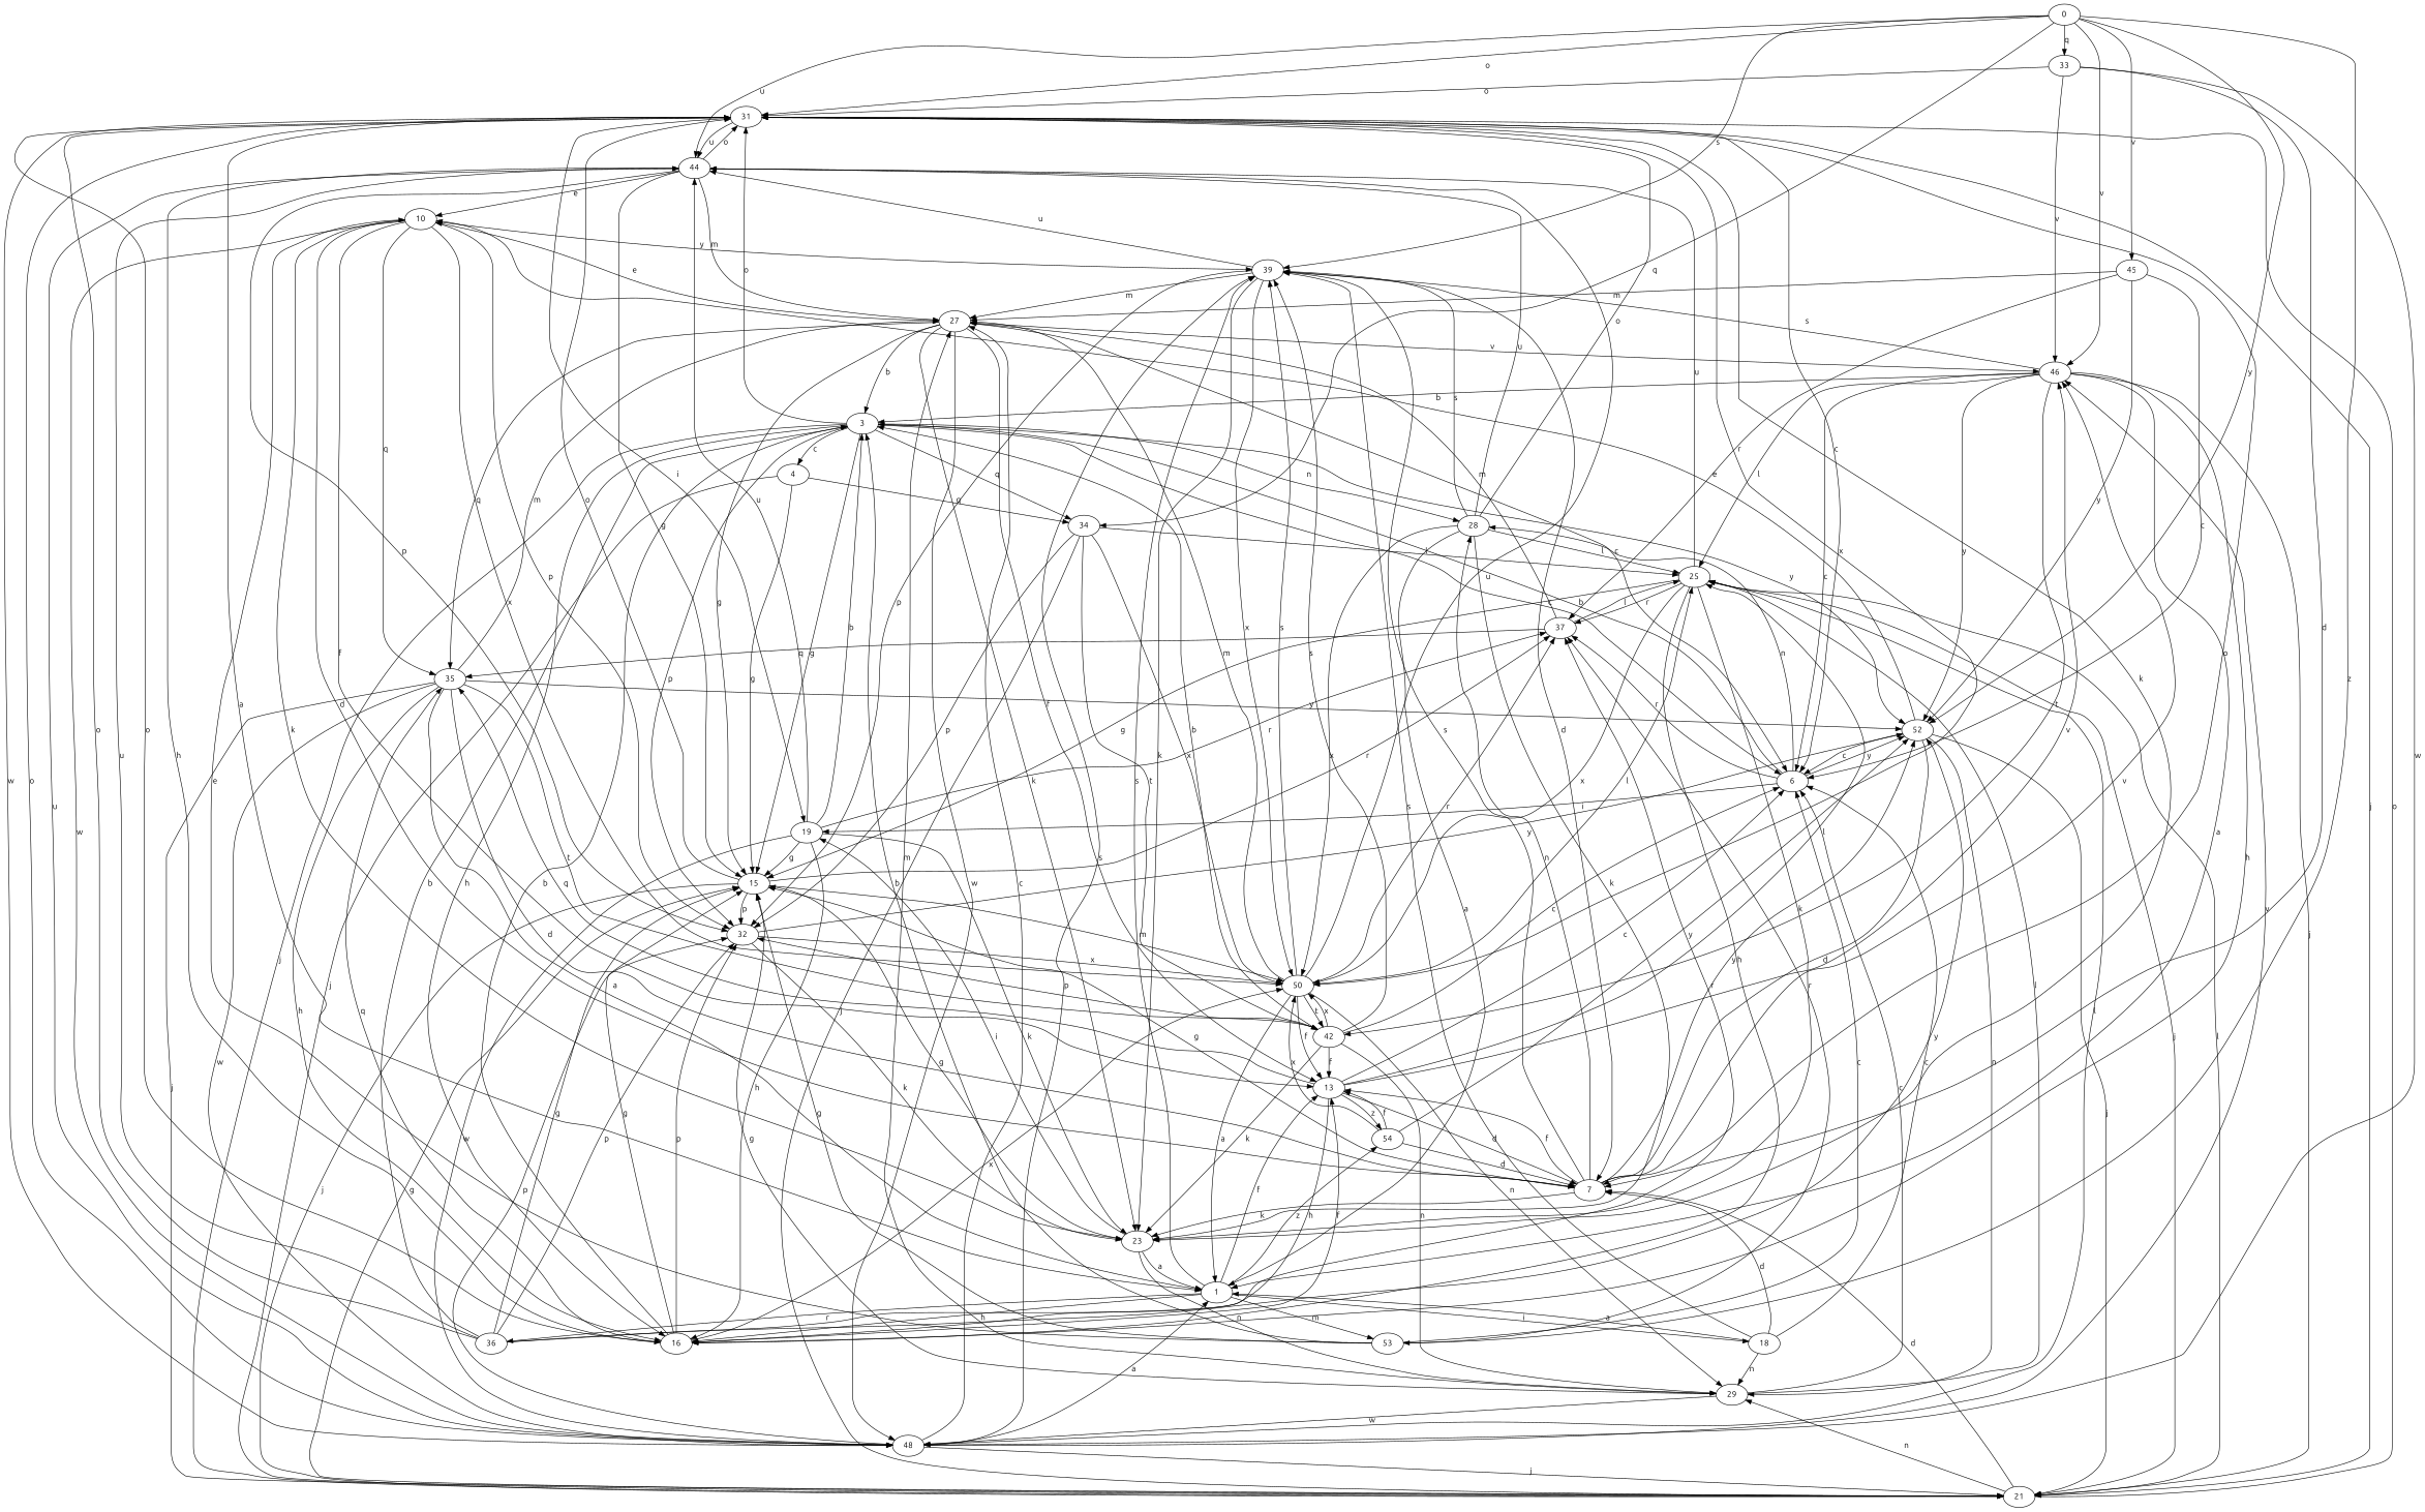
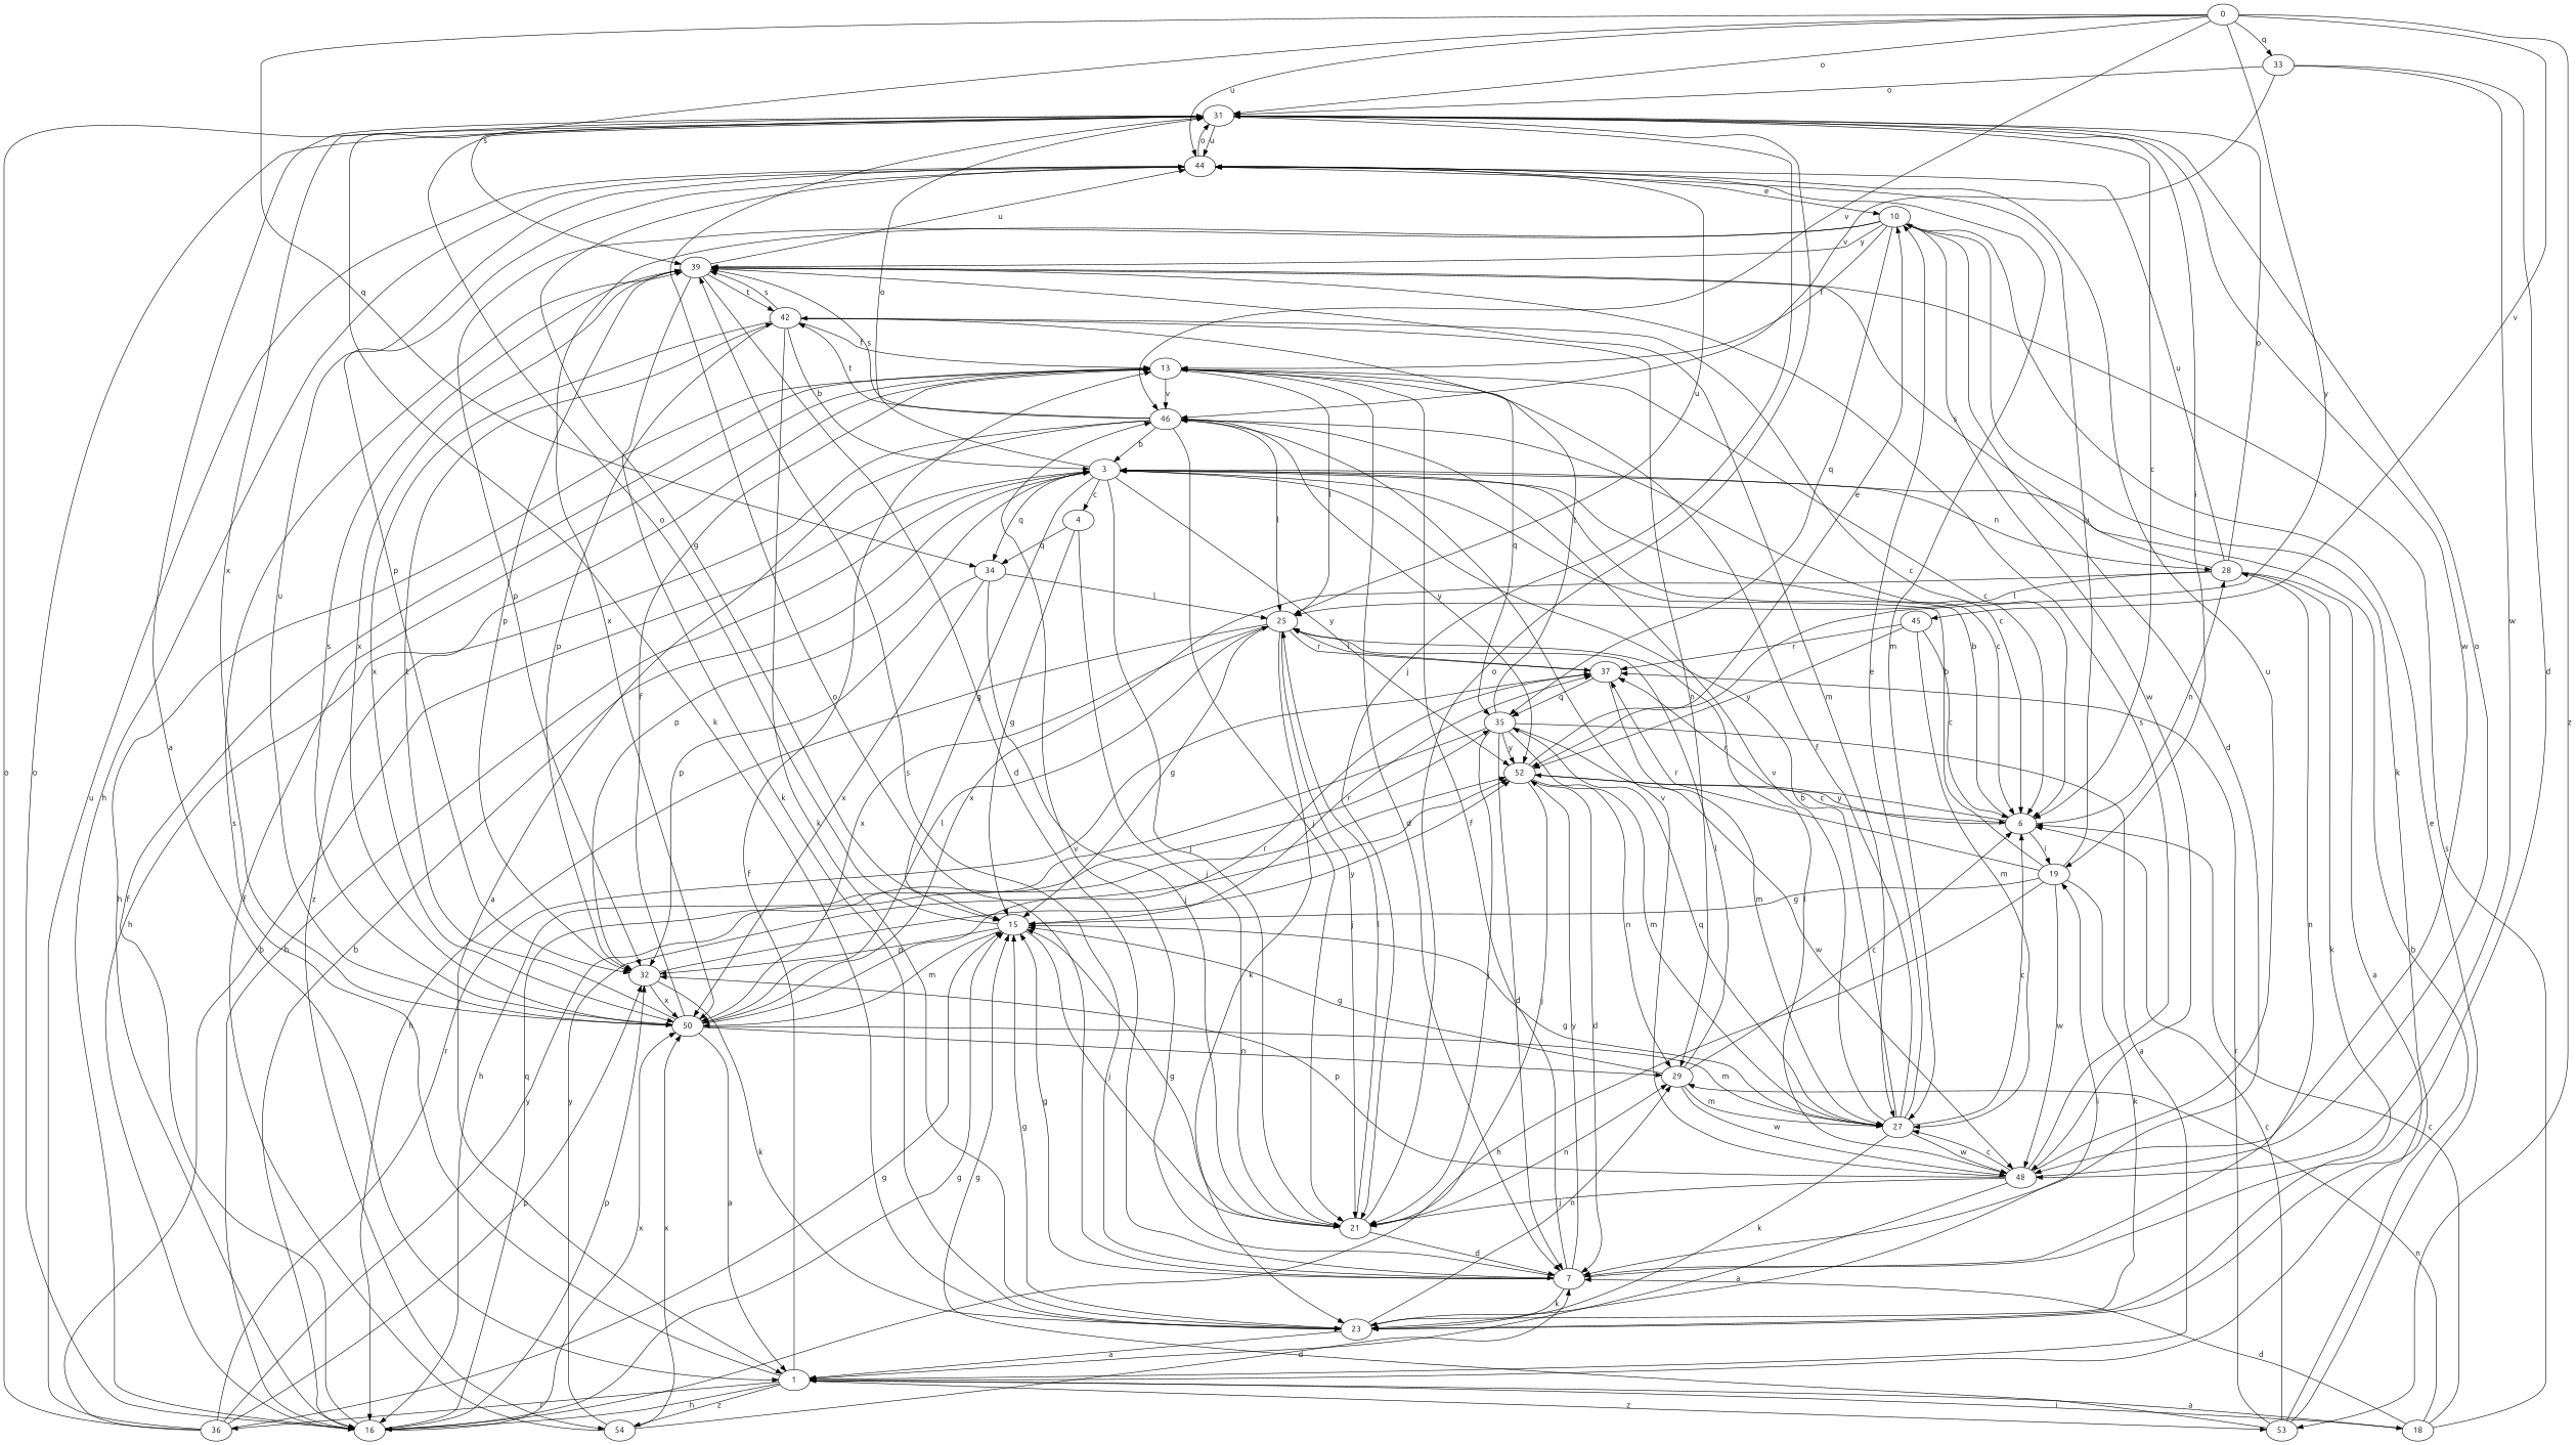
  strict digraph {
    fontname=Ubuntu
    node [fontname=Ubuntu]
    edge [fontname=Ubuntu]
    0
    31
    33
    34
    39
    44
    45
    46
    52
    53
    1
    6
    21
    19
    23
    48
    50
    7
    32
    25
    27
    42
    16
    15
    10
    37
    3
    29
    13
    18
    36
    54
    35
    4
    28
    0 -> 31 [label=o]
    0 -> 33 [label=q]
    0 -> 34 [label=q]
    0 -> 39 [label=s]
    0 -> 44 [label=u]
    0 -> 45 [label=v]
    0 -> 46 [label=v]
    0 -> 52 [label=y]
    0 -> 53 [label=z]
    31 -> 44 [label=u]
    31 -> 1 [label=a]
    31 -> 6 [label=c]
    31 -> 21 [label=j]
    31 -> 19 [label=i]
    31 -> 23 [label=k]
    31 -> 48 [label=w]
    31 -> 50 [label=x]
    33 -> 31 [label=o]
    33 -> 46 [label=v]
    33 -> 48 [label=w]
    33 -> 7 [label=d]
    34 -> 21 [label=j]
    34 -> 50 [label=x]
    34 -> 32 [label=p]
    34 -> 25 [label=l]
    39 -> 44 [label=u]
    39 -> 23 [label=k]
    39 -> 50 [label=x]
    39 -> 7 [label=d]
    39 -> 32 [label=p]
    39 -> 27 [label=m]
-   34 -> 42 [label=t]
+   39 -> 42 [label=t]
    44 -> 31 [label=o]
    44 -> 32 [label=p]
    44 -> 27 [label=m]
    44 -> 16 [label=h]
    44 -> 15 [label=g]
    44 -> 10 [label=e]
    45 -> 52 [label=y]
    45 -> 6 [label=c]
    45 -> 27 [label=m]
    45 -> 37 [label=r]
    46 -> 39 [label=s]
    46 -> 52 [label=y]
    46 -> 1 [label=a]
    46 -> 6 [label=c]
    46 -> 21 [label=j]
    46 -> 25 [label=l]
    46 -> 42 [label=t]
    46 -> 16 [label=h]
    46 -> 3 [label=b]
    52 -> 6 [label=c]
    52 -> 21 [label=j]
    52 -> 7 [label=d]
    52 -> 10 [label=e]
    52 -> 29 [label=n]
    53 -> 6 [label=c]
    53 -> 15 [label=g]
    53 -> 10 [label=e]
    53 -> 37 [label=r]
    53 -> 3 [label=b]
    1 -> 39 [label=s]
-   1 -> 53 [label=m]
+   1 -> 53 [label=z]
    1 -> 16 [label=h]
    1 -> 13 [label=f]
    1 -> 18 [label=i]
    1 -> 36 [label=r]
    1 -> 54 [label=z]
    6 -> 52 [label=y]
    6 -> 19 [label=i]
    6 -> 37 [label=r]
    6 -> 3 [label=b]
    6 -> 28 [label=n]
    21 -> 31 [label=o]
    21 -> 7 [label=d]
    21 -> 25 [label=l]
    21 -> 15 [label=g]
    21 -> 29 [label=n]
    19 -> 44 [label=u]
    19 -> 23 [label=k]
    19 -> 48 [label=w]
    19 -> 16 [label=h]
    19 -> 15 [label=g]
    19 -> 37 [label=r]
    19 -> 3 [label=b]
    23 -> 1 [label=a]
    23 -> 19 [label=i]
    23 -> 15 [label=g]
    23 -> 29 [label=n]
    48 -> 31 [label=o]
    48 -> 39 [label=s]
    48 -> 44 [label=u]
    48 -> 46 [label=v]
    48 -> 1 [label=a]
    48 -> 21 [label=j]
    48 -> 32 [label=p]
    48 -> 25 [label=l]
    48 -> 27 [label=c]
    50 -> 39 [label=s]
    50 -> 44 [label=u]
    50 -> 1 [label=a]
    50 -> 25 [label=l]
    50 -> 27 [label=m]
    50 -> 42 [label=t]
    50 -> 37 [label=r]
    50 -> 29 [label=n]
    50 -> 13 [label=f]
    7 -> 31 [label=o]
    7 -> 39 [label=s]
    7 -> 46 [label=v]
    7 -> 52 [label=y]
    7 -> 23 [label=k]
    7 -> 15 [label=g]
    7 -> 13 [label=f]
    7 -> 28 [label=n]
    32 -> 52 [label=y]
    32 -> 23 [label=k]
    32 -> 50 [label=x]
    25 -> 44 [label=u]
    25 -> 21 [label=j]
    25 -> 23 [label=k]
    25 -> 50 [label=x]
    25 -> 16 [label=h]
    25 -> 15 [label=g]
    25 -> 37 [label=r]
    27 -> 46 [label=v]
    27 -> 6 [label=c]
    27 -> 23 [label=k]
    27 -> 48 [label=w]
    27 -> 15 [label=g]
    27 -> 10 [label=e]
    27 -> 3 [label=b]
    27 -> 13 [label=f]
    27 -> 35 [label=q]
    42 -> 39 [label=s]
    42 -> 6 [label=c]
    42 -> 23 [label=k]
    42 -> 50 [label=x]
    42 -> 32 [label=p]
    42 -> 3 [label=b]
    42 -> 29 [label=n]
    42 -> 13 [label=f]
    16 -> 31 [label=o]
    16 -> 50 [label=x]
    16 -> 32 [label=p]
    16 -> 15 [label=g]
    16 -> 3 [label=b]
    16 -> 13 [label=f]
    16 -> 35 [label=q]
    15 -> 31 [label=o]
    15 -> 21 [label=j]
    15 -> 50 [label=m]
    15 -> 32 [label=p]
    15 -> 37 [label=r]
    10 -> 39 [label=y]
    10 -> 23 [label=k]
    10 -> 48 [label=w]
    10 -> 50 [label=x]
    10 -> 7 [label=d]
    10 -> 32 [label=p]
    10 -> 13 [label=f]
    10 -> 35 [label=q]
    37 -> 25 [label=l]
    37 -> 27 [label=m]
    37 -> 35 [label=q]
    3 -> 31 [label=o]
    3 -> 34 [label=q]
    3 -> 52 [label=y]
    3 -> 6 [label=c]
    3 -> 21 [label=j]
    3 -> 32 [label=p]
    3 -> 16 [label=h]
    3 -> 15 [label=g]
    3 -> 4 [label=c]
    3 -> 28 [label=n]
    29 -> 6 [label=c]
    29 -> 48 [label=w]
    29 -> 25 [label=l]
    29 -> 27 [label=m]
    29 -> 15 [label=g]
    13 -> 46 [label=v]
    13 -> 6 [label=c]
    13 -> 7 [label=d]
    13 -> 25 [label=l]
    13 -> 16 [label=h]
    13 -> 54 [label=z]
    13 -> 35 [label=q]
    18 -> 39 [label=s]
    18 -> 1 [label=a]
    18 -> 6 [label=c]
    18 -> 7 [label=d]
    18 -> 29 [label=n]
    36 -> 31 [label=o]
    36 -> 44 [label=u]
    36 -> 52 [label=y]
    36 -> 32 [label=p]
    36 -> 15 [label=g]
    36 -> 37 [label=r]
    36 -> 3 [label=b]
    54 -> 52 [label=y]
    54 -> 50 [label=x]
    54 -> 7 [label=d]
    54 -> 13 [label=f]
    35 -> 52 [label=y]
    35 -> 1 [label=a]
    35 -> 21 [label=j]
    35 -> 48 [label=w]
    35 -> 7 [label=d]
    35 -> 27 [label=m]
    35 -> 42 [label=t]
    35 -> 16 [label=h]
    4 -> 34 [label=q]
    4 -> 21 [label=j]
    4 -> 15 [label=g]
    28 -> 31 [label=o]
    28 -> 39 [label=s]
    28 -> 44 [label=u]
    28 -> 1 [label=a]
    28 -> 23 [label=k]
    28 -> 50 [label=x]
    28 -> 25 [label=l]
  }
